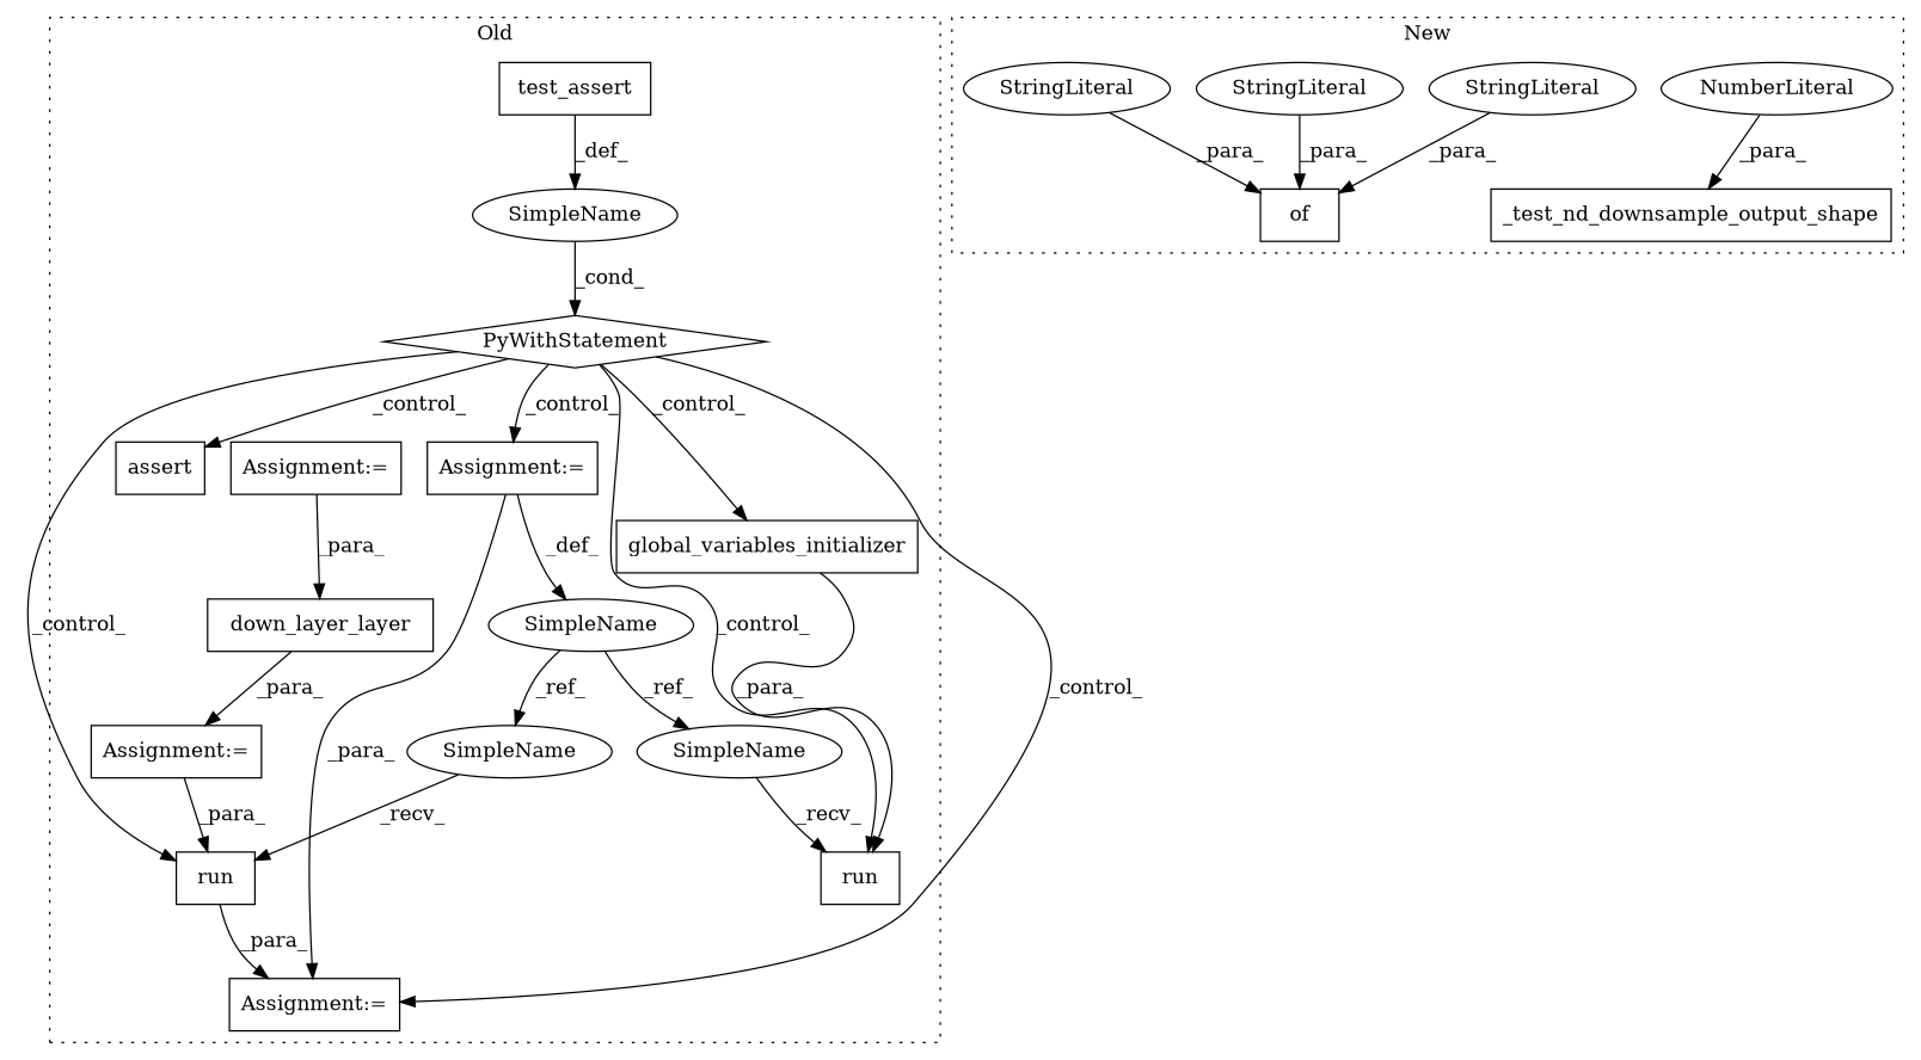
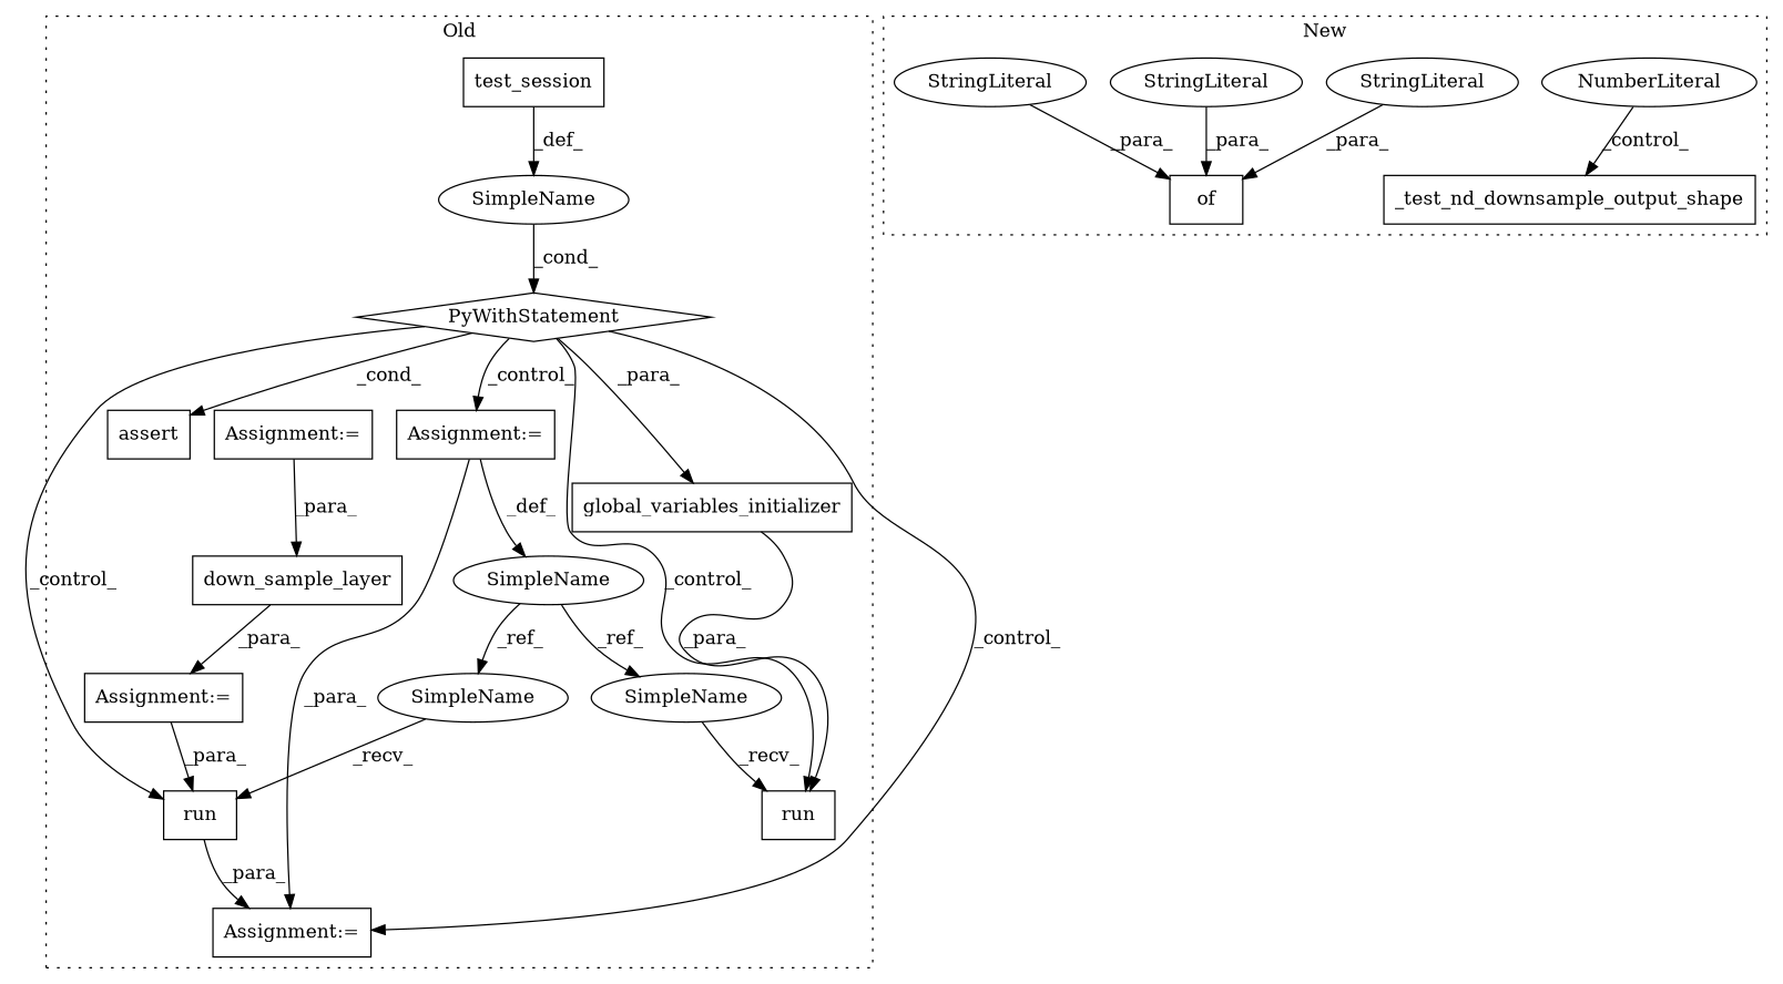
  digraph {
    node [a=32 l=4 s=3476 shape=box]
    n1 [l="22,1" label=assert s="3593,3669"]
-   n2 [l=14 label=test_assert s=3448]
+   n2 [l=14 label=test_session s=3448]
    n3 [l=30 label=global_variables_initializer s=3508]
    n4 [a=104 l="10,2" label=PyWithStatement s="3433,3462" shape=diamond]
    n5 [a=42 label=SimpleName shape=ellipse l="" s=""]
    n6 [l="4,1" label=run s="3556,3579"]
-   n7 [l="18,1" label=down_layer_layer s="3377,3396"]
+   n7 [l="18,1" label=down_sample_layer s="3377,3396"]
    n8 [l="4,1" label=run s="3493,3538"]
    n9 [a=42 label=SimpleName shape=ellipse]
    n10 [a=7 l=1 label="Assignment:=" s=3376]
    n11 [a=7 l=1 label="Assignment:=" s=3550]
    n12 [a=7 l=1 label="Assignment:=" s=3281]
    n13 [a=7 label="Assignment:="]
    n14 [a=42 label=SimpleName s=3551 shape=ellipse]
    n15 [a=42 label=SimpleName s=3488 shape=ellipse]
    n16 [l="33,2" label=_test_nd_downsample_output_shape s="2715,2810"]
    n17 [a=34 l=1 label=NumberLiteral s=2748 shape=ellipse]
    n18 [l="3,1" label=of s="2648,2703"]
    n19 [a=45 l=13 label=StringLiteral s=2664 shape=ellipse]
    n20 [a=45 l=6 label=StringLiteral s=2651 shape=ellipse]
    n21 [a=45 l=8 label=StringLiteral s=2693 shape=ellipse]
    subgraph cluster_1 {
      label=Old
      style=dotted
      n1
      n2
      n3
      n4
      n5
      n6
      n7
      n8
      n9
      n10
      n11
      n12
      n13
      n14
      n15
    }
    subgraph cluster_2 {
      label=New
      style=dotted
      n16
      n17
      n18
      n19
      n20
      n21
    }
    n2 -> n5 [label=_def_]
    n3 -> n8 [label=_para_]
-   n4 -> n1 [label=_control_]
-   n4 -> n3 [label=_control_]
+   n4 -> n1 [label=_cond_]
+   n4 -> n3 [label=_para_]
    n4 -> n6 [label=_control_]
    n4 -> n8 [label=_control_]
    n4 -> n11 [label=_control_]
    n4 -> n13 [label=_control_]
    n5 -> n4 [label=_cond_]
    n6 -> n11 [label=_para_]
    n7 -> n10 [label=_para_]
    n9 -> n14 [label=_ref_]
    n9 -> n15 [label=_ref_]
    n10 -> n6 [label=_para_]
    n12 -> n7 [label=_para_]
    n13 -> n9 [label=_def_]
    n13 -> n11 [label=_para_]
    n14 -> n6 [label=_recv_]
    n15 -> n8 [label=_recv_]
-   n17 -> n16 [label=_para_]
+   n17 -> n16 [label=_control_]
    n19 -> n18 [label=_para_]
    n20 -> n18 [label=_para_]
    n21 -> n18 [label=_para_]
  }
